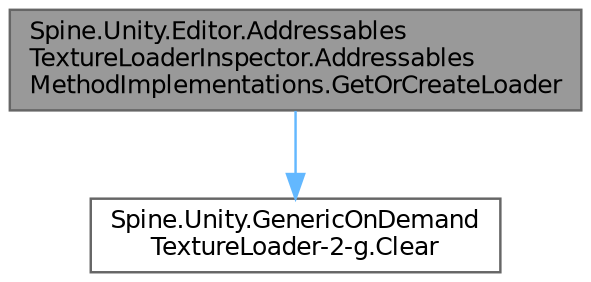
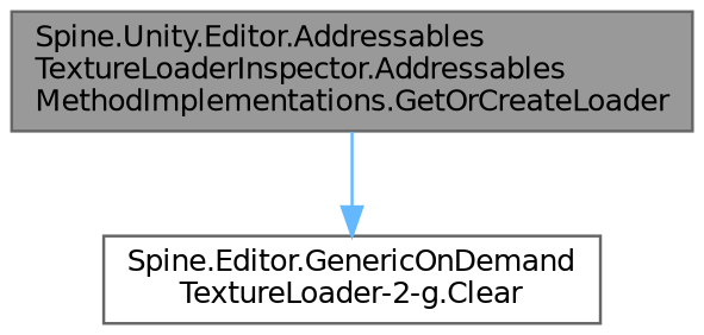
  digraph {
    rankdir=TB
    node [fontname=Helvetica fontsize=10 shape=box style=filled]
    n1 [color=gray40 fillcolor=grey60 fontcolor=black height=0.2 label="Spine.Unity.Editor.Addressables\lTextureLoaderInspector.Addressables\lMethodImplementations.GetOrCreateLoader" width=0.4]
-   n2 [color=grey40 fillcolor=white height=0.2 label="Spine.Unity.GenericOnDemand\lTextureLoader-2-g.Clear" width=0.4]
+   n2 [color=grey40 fillcolor=white height=0.2 label="Spine.Editor.GenericOnDemand\lTextureLoader-2-g.Clear" width=0.4]
    n1 -> n2 [color=steelblue1 fontname=Helvetica fontsize=10 labelfontname=Helvetica labelfontsize=10 style=solid]
  }
